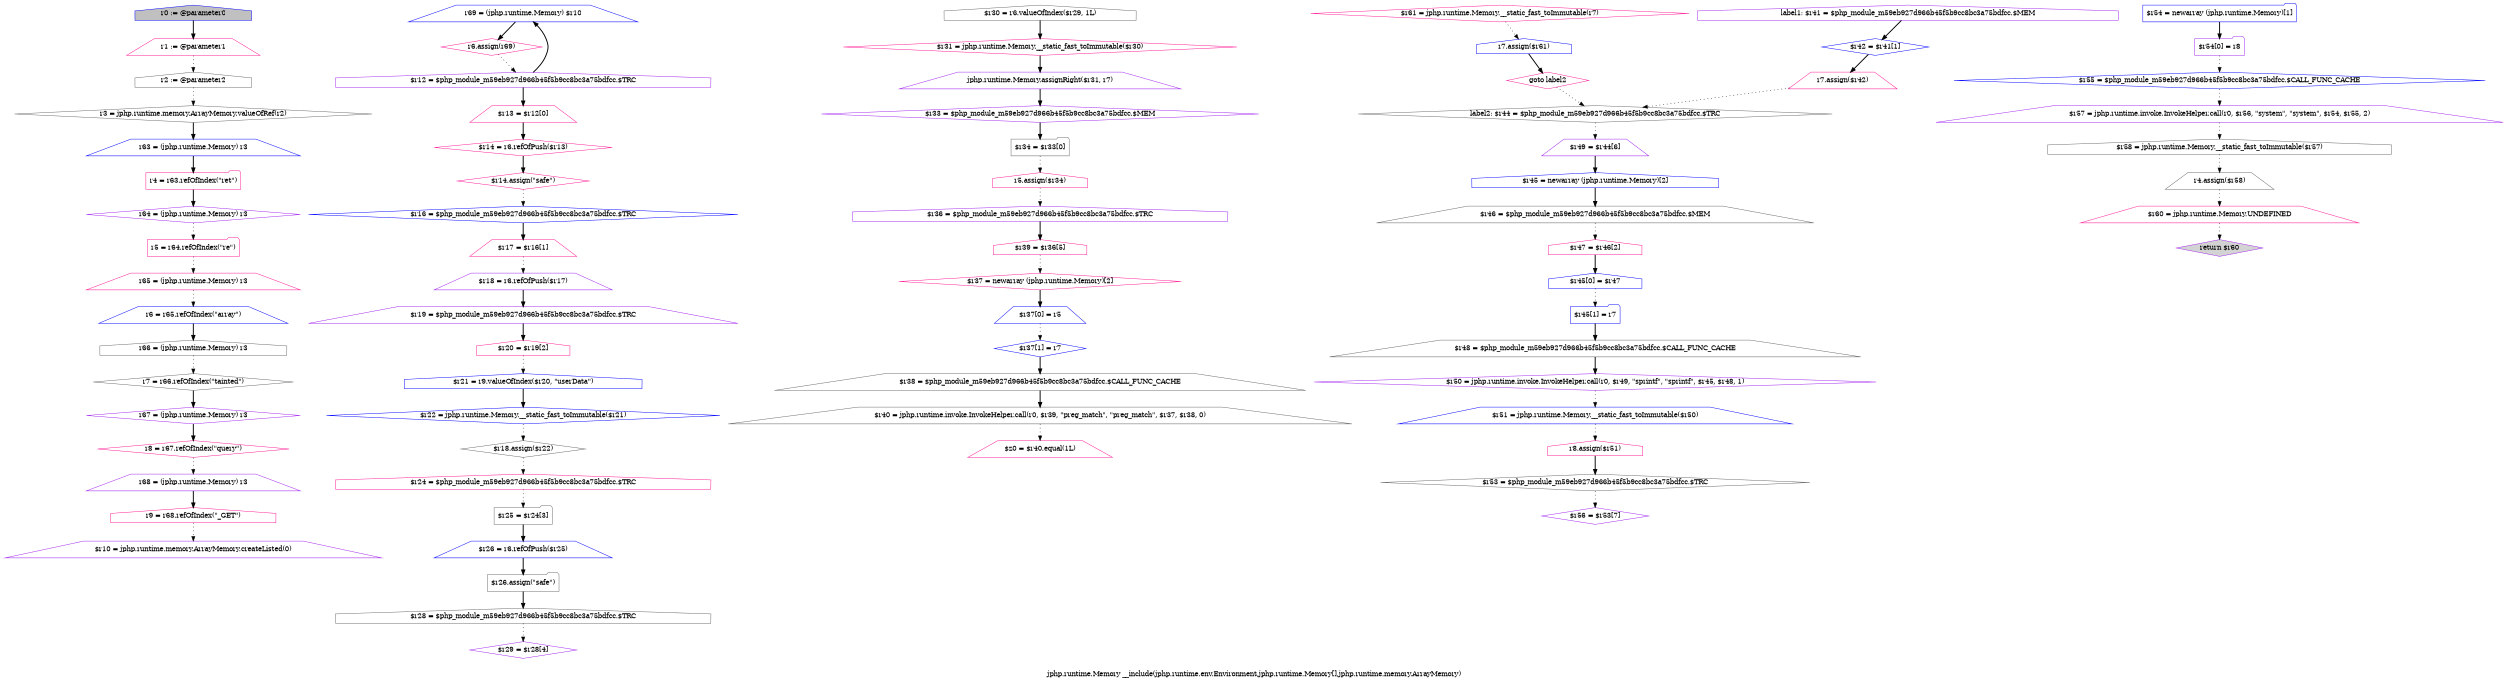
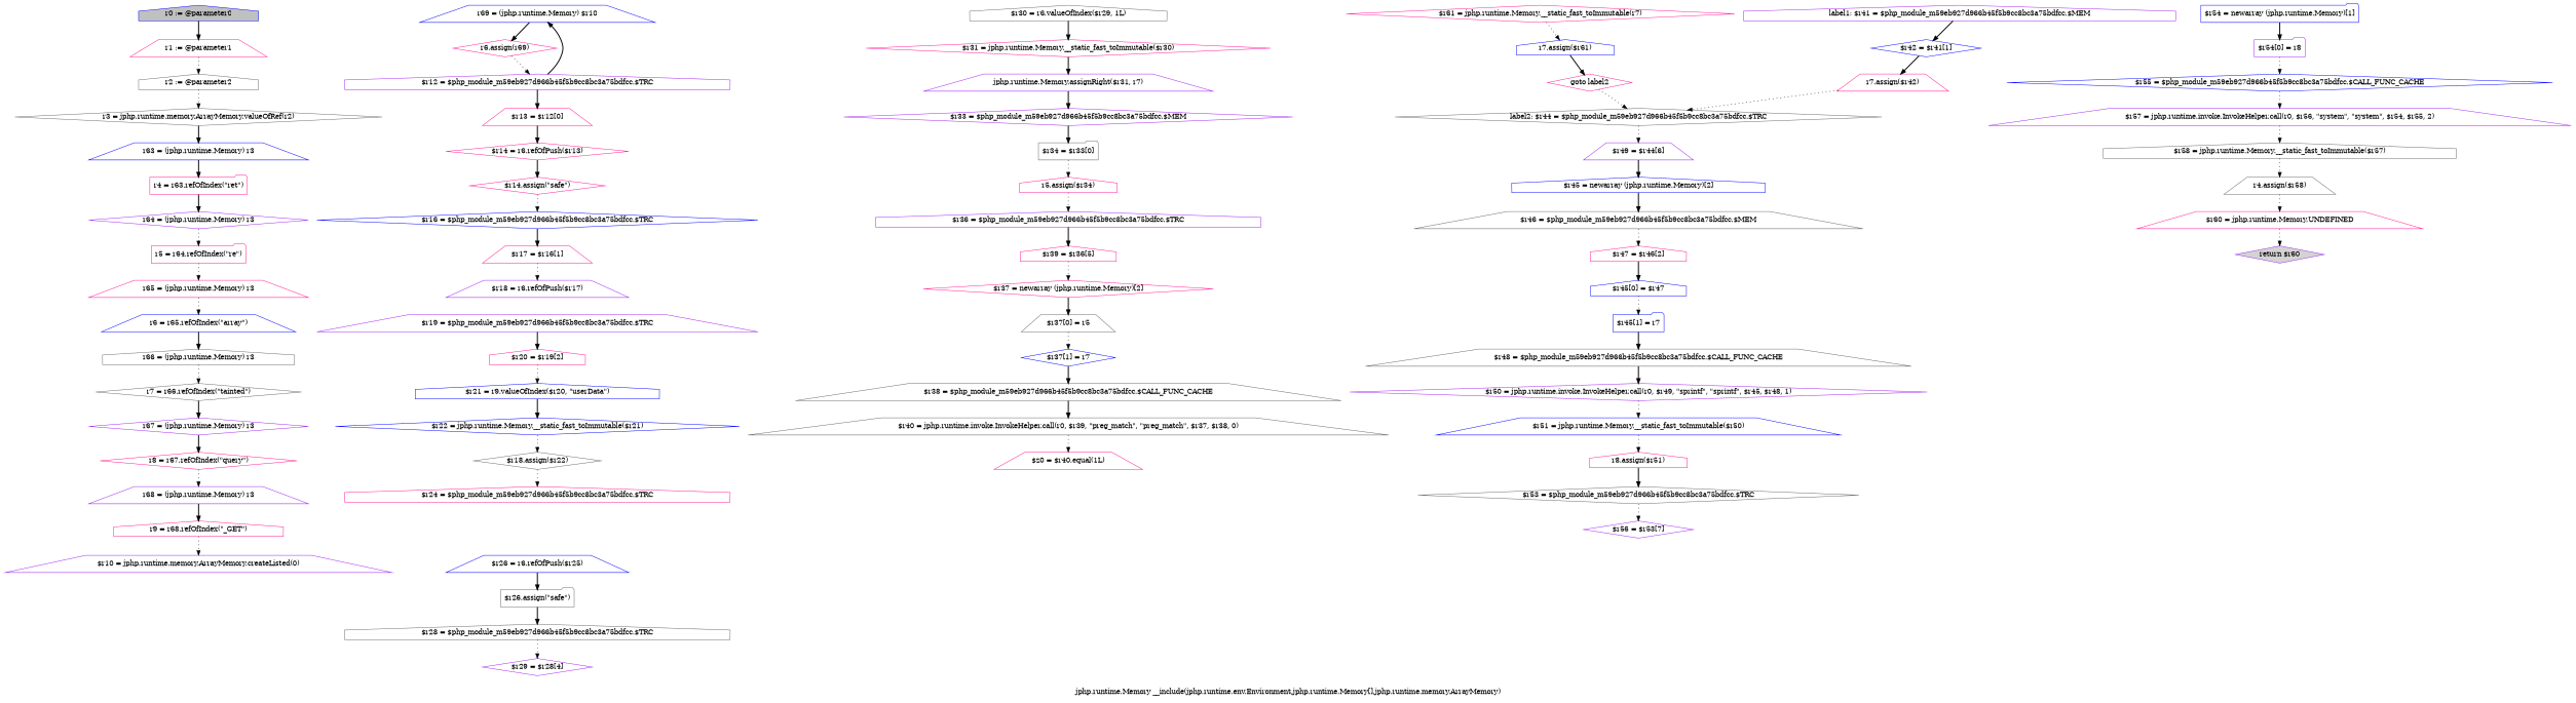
  digraph {
    label="jphp.runtime.Memory __include(jphp.runtime.env.Environment,jphp.runtime.Memory[],jphp.runtime.memory.ArrayMemory)"
    node [color=deeppink shape=trapezium]
    edge [style=bold]
    n1 [color=blue fillcolor=gray label="r0 := @parameter0" shape=house style=filled]
    n2 [label="r1 := @parameter1"]
    n3 [color=gray40 label="r2 := @parameter2" shape=house]
    n4 [color=gray40 label="r3 = jphp.runtime.memory.ArrayMemory.valueOfRef(r2)" shape=diamond]
    n5 [color=blue label="r63 = (jphp.runtime.Memory) r3"]
    n6 [label="r4 = r63.refOfIndex(\"ret\")" shape=folder]
    n7 [color=purple label="r64 = (jphp.runtime.Memory) r3" shape=diamond]
    n8 [label="r5 = r64.refOfIndex(\"re\")" shape=folder]
    n9 [label="r65 = (jphp.runtime.Memory) r3"]
    n10 [color=blue label="r6 = r65.refOfIndex(\"array\")"]
    n11 [color=gray40 label="r66 = (jphp.runtime.Memory) r3" shape=house]
    n12 [color=gray40 label="r7 = r66.refOfIndex(\"tainted\")" shape=diamond]
    n13 [color=purple label="r67 = (jphp.runtime.Memory) r3" shape=diamond]
    n14 [label="r8 = r67.refOfIndex(\"query\")" shape=diamond]
    n15 [color=purple label="r68 = (jphp.runtime.Memory) r3"]
    n16 [label="r9 = r68.refOfIndex(\"_GET\")" shape=house]
    n17 [color=purple label="$r10 = jphp.runtime.memory.ArrayMemory.createListed(0)"]
    n18 [color=blue label="r69 = (jphp.runtime.Memory) $r10"]
    n19 [label="r6.assign(r69)" shape=diamond]
    n20 [color=purple label="$r12 = $php_module_m59eb927d966b45f5b9cc8bc3a75bdfcc.$TRC" shape=house]
    n21 [label="$r13 = $r12[0]"]
    n22 [label="$r14 = r6.refOfPush($r13)" shape=diamond]
    n23 [label="$r14.assign(\"safe\")" shape=diamond]
    n24 [color=blue label="$r16 = $php_module_m59eb927d966b45f5b9cc8bc3a75bdfcc.$TRC" shape=diamond]
    n25 [label="$r17 = $r16[1]"]
    n26 [color=purple label="$r18 = r6.refOfPush($r17)"]
    n27 [color=purple label="$r19 = $php_module_m59eb927d966b45f5b9cc8bc3a75bdfcc.$TRC"]
    n28 [label="$r20 = $r19[2]" shape=house]
    n29 [color=blue label="$r21 = r9.valueOfIndex($r20, \"userData\")" shape=house]
    n30 [color=blue label="$r22 = jphp.runtime.Memory.__static_fast_toImmutable($r21)" shape=diamond]
    n31 [color=gray40 label="$r18.assign($r22)" shape=diamond]
    n32 [label="$r24 = $php_module_m59eb927d966b45f5b9cc8bc3a75bdfcc.$TRC" shape=house]
-   n33 [color=gray40 label="$r25 = $r24[3]" shape=folder]
    n34 [color=blue label="$r26 = r6.refOfPush($r25)"]
    n35 [color=gray40 label="$r26.assign(\"safe\")" shape=folder]
    n36 [color=gray40 label="$r28 = $php_module_m59eb927d966b45f5b9cc8bc3a75bdfcc.$TRC" shape=house]
    n37 [color=purple label="$r29 = $r28[4]" shape=diamond]
    n38 [color=gray40 label="$r30 = r6.valueOfIndex($r29, 1L)" shape=house]
    n39 [label="$r31 = jphp.runtime.Memory.__static_fast_toImmutable($r30)" shape=diamond]
    n40 [color=purple label="jphp.runtime.Memory.assignRight($r31, r7)"]
    n41 [color=purple label="$r33 = $php_module_m59eb927d966b45f5b9cc8bc3a75bdfcc.$MEM" shape=diamond]
    n42 [color=gray40 label="$r34 = $r33[0]" shape=folder]
    n43 [label="r5.assign($r34)" shape=house]
    n44 [color=purple label="$r36 = $php_module_m59eb927d966b45f5b9cc8bc3a75bdfcc.$TRC" shape=house]
    n45 [label="$r39 = $r36[5]" shape=house]
    n46 [label="$r37 = newarray (jphp.runtime.Memory)[2]" shape=diamond]
-   n47 [color=blue label="$r37[0] = r5"]
+   n47 [color=gray40 label="$r37[0] = r5"]
    n48 [color=blue label="$r37[1] = r7" shape=diamond]
    n49 [color=gray40 label="$r38 = $php_module_m59eb927d966b45f5b9cc8bc3a75bdfcc.$CALL_FUNC_CACHE"]
    n50 [color=gray40 label="$r40 = jphp.runtime.invoke.InvokeHelper.call(r0, $r39, \"preg_match\", \"preg_match\", $r37, $r38, 0)"]
    n51 [label="$z0 = $r40.equal(1L)"]
    n52 [label="$r61 = jphp.runtime.Memory.__static_fast_toImmutable(r7)" shape=diamond]
    n53 [color=blue label="r7.assign($r61)" shape=house]
    n54 [color=purple label="label1: $r41 = $php_module_m59eb927d966b45f5b9cc8bc3a75bdfcc.$MEM" shape=house]
    n55 [color=blue label="$r42 = $r41[1]" shape=diamond]
    n56 [label="goto label2" shape=diamond]
    n57 [label="r7.assign($r42)"]
    n58 [color=gray40 label="label2: $r44 = $php_module_m59eb927d966b45f5b9cc8bc3a75bdfcc.$TRC" shape=diamond]
    n59 [color=purple label="$r49 = $r44[6]"]
    n60 [color=blue label="$r45 = newarray (jphp.runtime.Memory)[2]" shape=house]
    n61 [color=gray40 label="$r46 = $php_module_m59eb927d966b45f5b9cc8bc3a75bdfcc.$MEM"]
    n62 [label="$r47 = $r46[2]" shape=house]
    n63 [color=blue label="$r45[0] = $r47" shape=house]
    n64 [color=blue label="$r45[1] = r7" shape=folder]
    n65 [color=gray40 label="$r48 = $php_module_m59eb927d966b45f5b9cc8bc3a75bdfcc.$CALL_FUNC_CACHE"]
    n66 [color=purple label="$r50 = jphp.runtime.invoke.InvokeHelper.call(r0, $r49, \"sprintf\", \"sprintf\", $r45, $r48, 1)" shape=diamond]
    n67 [color=blue label="$r51 = jphp.runtime.Memory.__static_fast_toImmutable($r50)"]
    n68 [label="r8.assign($r51)" shape=house]
    n69 [color=gray40 label="$r53 = $php_module_m59eb927d966b45f5b9cc8bc3a75bdfcc.$TRC" shape=diamond]
    n70 [color=purple label="$r56 = $r53[7]" shape=diamond]
    n71 [color=blue label="$r54 = newarray (jphp.runtime.Memory)[1]" shape=folder]
    n72 [color=purple label="$r54[0] = r8" shape=folder]
    n73 [color=blue label="$r55 = $php_module_m59eb927d966b45f5b9cc8bc3a75bdfcc.$CALL_FUNC_CACHE" shape=diamond]
    n74 [color=purple label="$r57 = jphp.runtime.invoke.InvokeHelper.call(r0, $r56, \"system\", \"system\", $r54, $r55, 2)"]
    n75 [color=gray40 label="$r58 = jphp.runtime.Memory.__static_fast_toImmutable($r57)" shape=house]
    n76 [color=gray40 label="r4.assign($r58)"]
    n77 [label="$r60 = jphp.runtime.Memory.UNDEFINED"]
    n78 [color=purple fillcolor=lightgray label="return $r60" shape=diamond style=filled]
    n1 -> n2
    n2 -> n3 [style=dotted]
    n3 -> n4 [style=dotted]
    n4 -> n5
    n5 -> n6
    n6 -> n7
    n7 -> n8 [style=dotted]
    n8 -> n9 [style=dotted]
    n9 -> n10 [style=dotted]
    n10 -> n11
    n11 -> n12 [style=dotted]
    n12 -> n13
    n13 -> n14
    n14 -> n15 [style=dotted]
    n15 -> n16
    n16 -> n17 [style=dotted]
    n18 -> n19
    n19 -> n20 [style=dotted]
    n20 -> n18
    n20 -> n21
    n21 -> n22
    n22 -> n23
    n23 -> n24 [style=dotted]
    n24 -> n25
    n25 -> n26 [style=dotted]
-   n26 -> n27
    n27 -> n28
    n28 -> n29 [style=dotted]
    n29 -> n30
    n30 -> n31 [style=dotted]
    n31 -> n32 [style=dotted]
-   n32 -> n33 [style=dotted]
-   n33 -> n34
    n34 -> n35
    n35 -> n36
    n36 -> n37 [style=dotted]
    n38 -> n39
    n39 -> n40
    n40 -> n41
    n41 -> n42
    n42 -> n43 [style=dotted]
    n43 -> n44 [style=dotted]
    n44 -> n45
    n45 -> n46 [style=dotted]
    n46 -> n47
    n47 -> n48 [style=dotted]
    n48 -> n49
    n49 -> n50
    n50 -> n51 [style=dotted]
    n52 -> n53 [style=dotted]
    n53 -> n56
    n54 -> n55
    n55 -> n57
    n56 -> n58 [style=dotted]
    n57 -> n58 [style=dotted]
    n58 -> n59 [style=dotted]
    n59 -> n60
    n60 -> n61
    n61 -> n62 [style=dotted]
    n62 -> n63
    n63 -> n64 [style=dotted]
    n64 -> n65
    n65 -> n66
    n66 -> n67 [style=dotted]
    n67 -> n68 [style=dotted]
    n68 -> n69
    n69 -> n70 [style=dotted]
    n71 -> n72
    n72 -> n73 [style=dotted]
    n73 -> n74 [style=dotted]
    n74 -> n75 [style=dotted]
    n75 -> n76 [style=dotted]
    n76 -> n77 [style=dotted]
    n77 -> n78 [style=dotted]
  }
